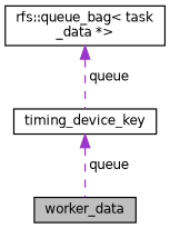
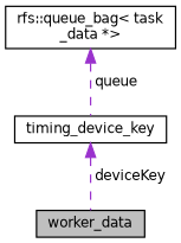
  digraph {
    node [color=black fillcolor=white fontname=Helvetica fontsize=10 shape=record style=filled]
    edge [color=darkorchid3 dir=back fontname=Helvetica fontsize=10 labelfontname=Helvetica labelfontsize=10 style=dashed]
    n1 [fillcolor=grey75 fontcolor=black height=0.2 label=worker_data width=0.4]
    n2 [height=0.2 label="rfs::queue_bag\< task\l_data *\>" width=0.4]
    n3 [height=0.2 label=timing_device_key width=0.4]
    n2 -> n3 [label=" queue"]
-   n3 -> n1 [label=" queue"]
+   n3 -> n1 [label=" deviceKey"]
  }
